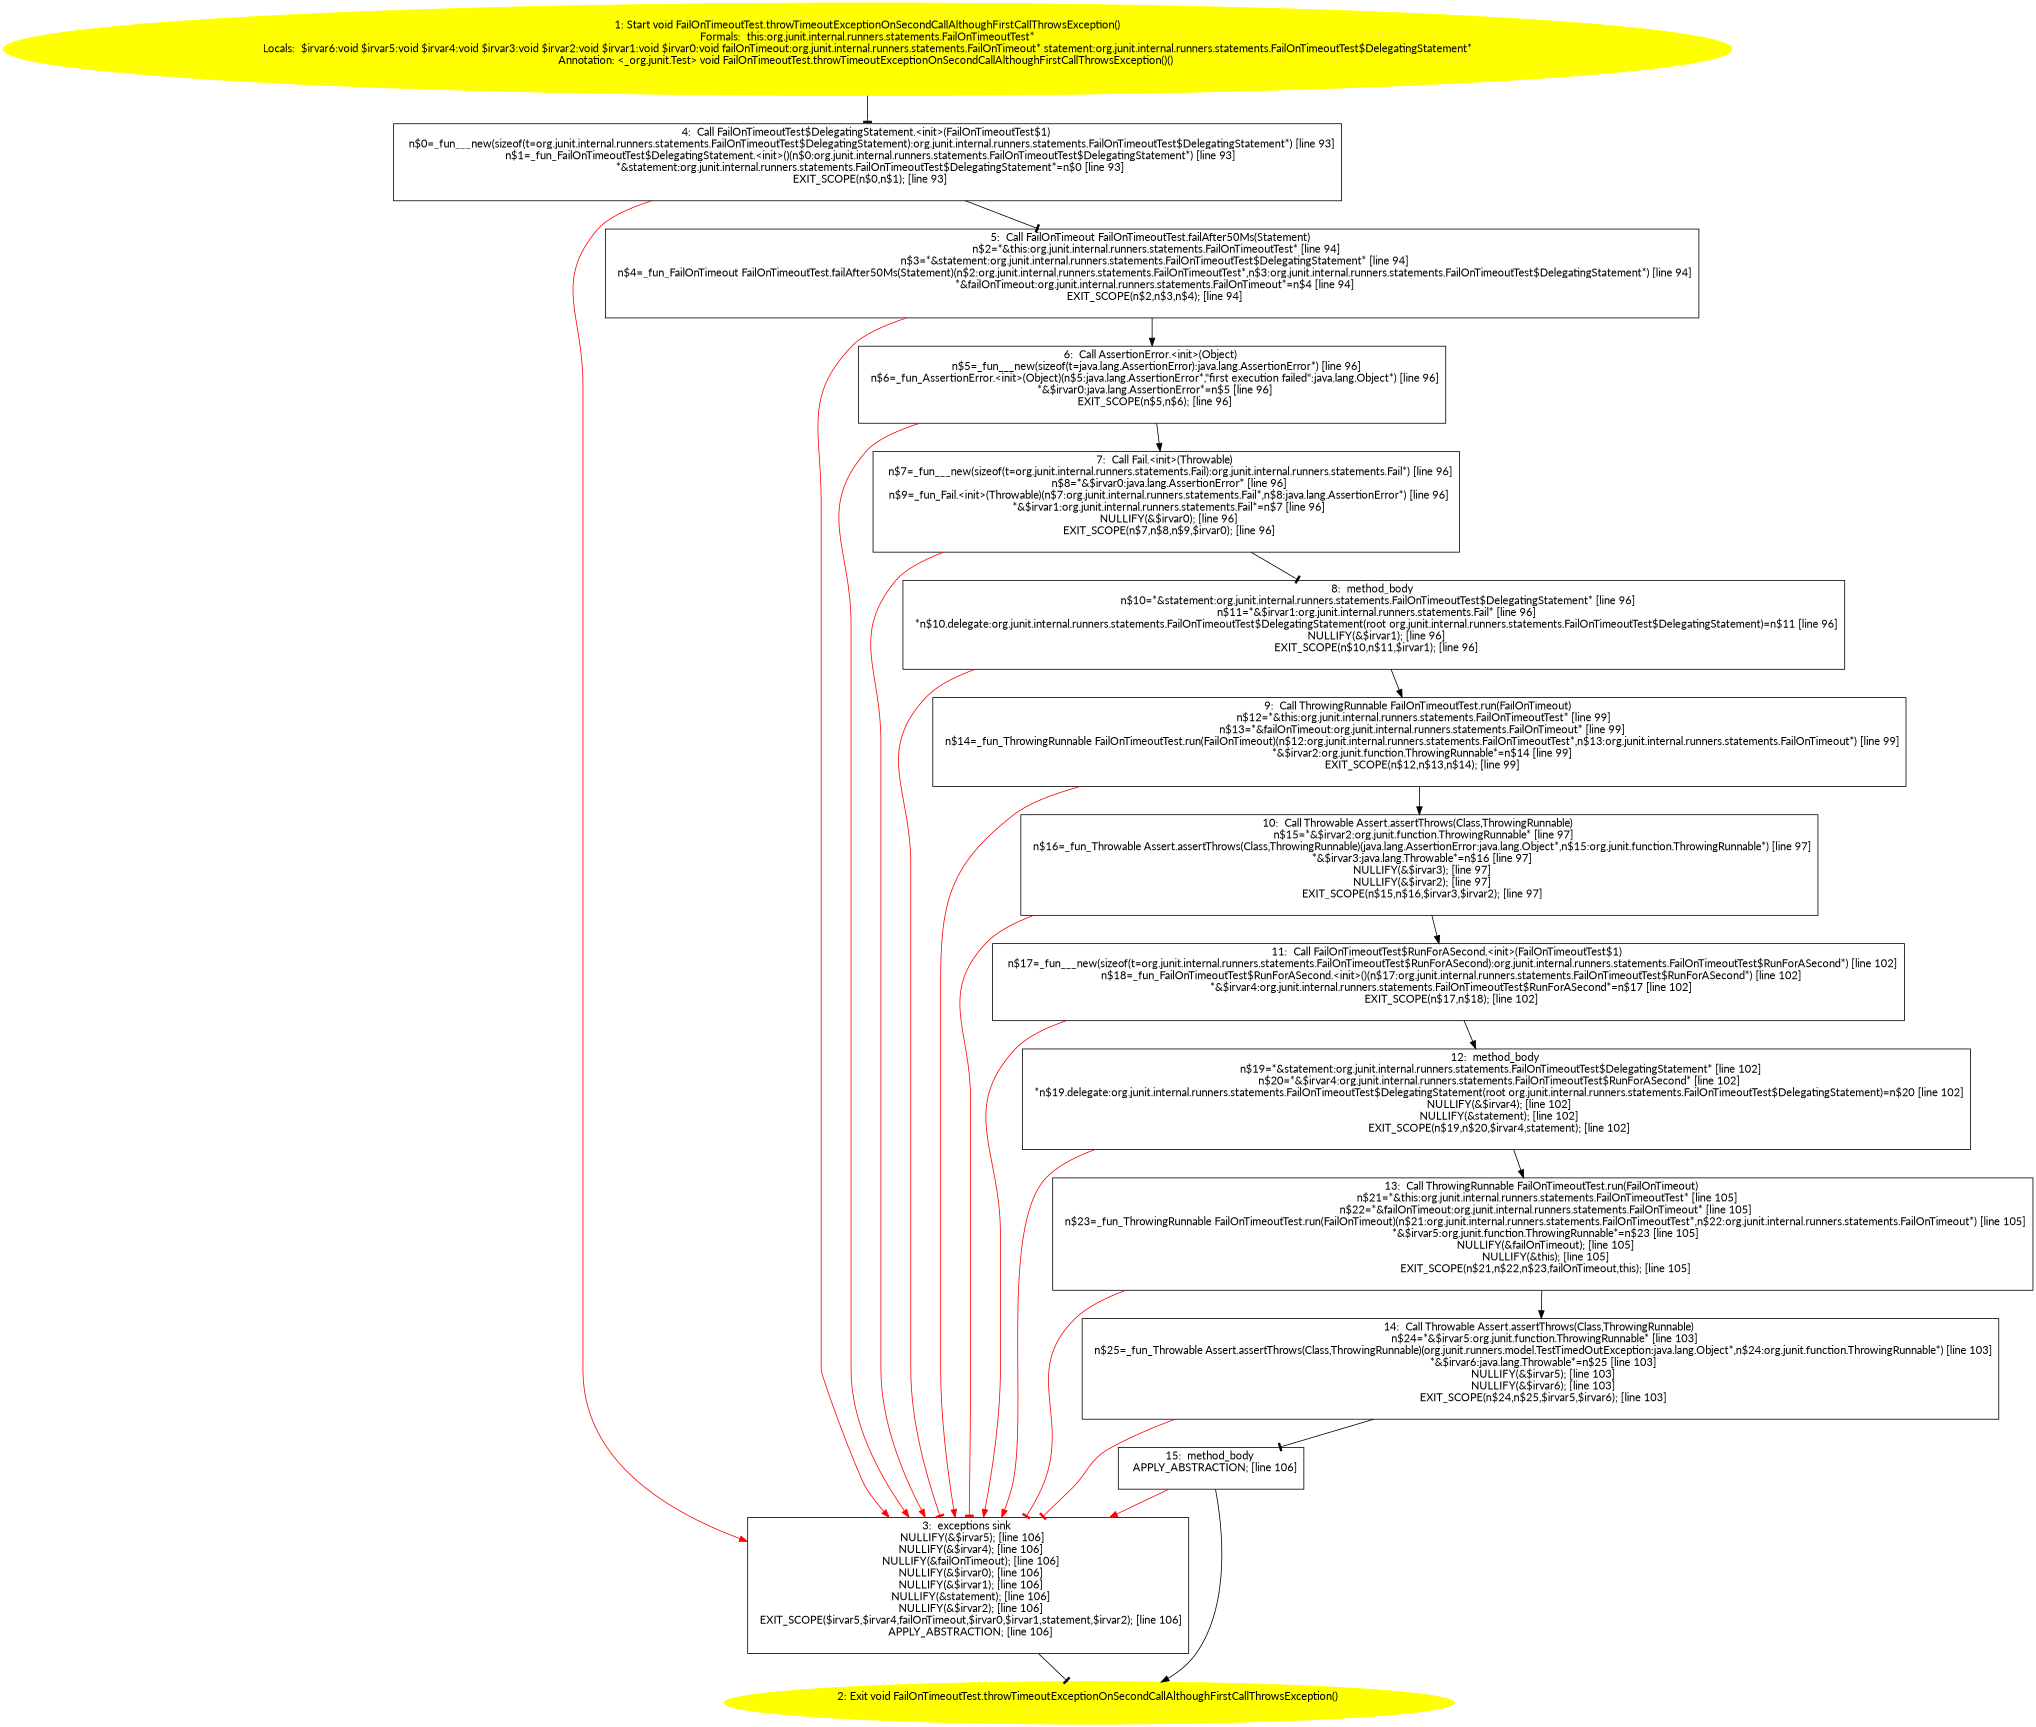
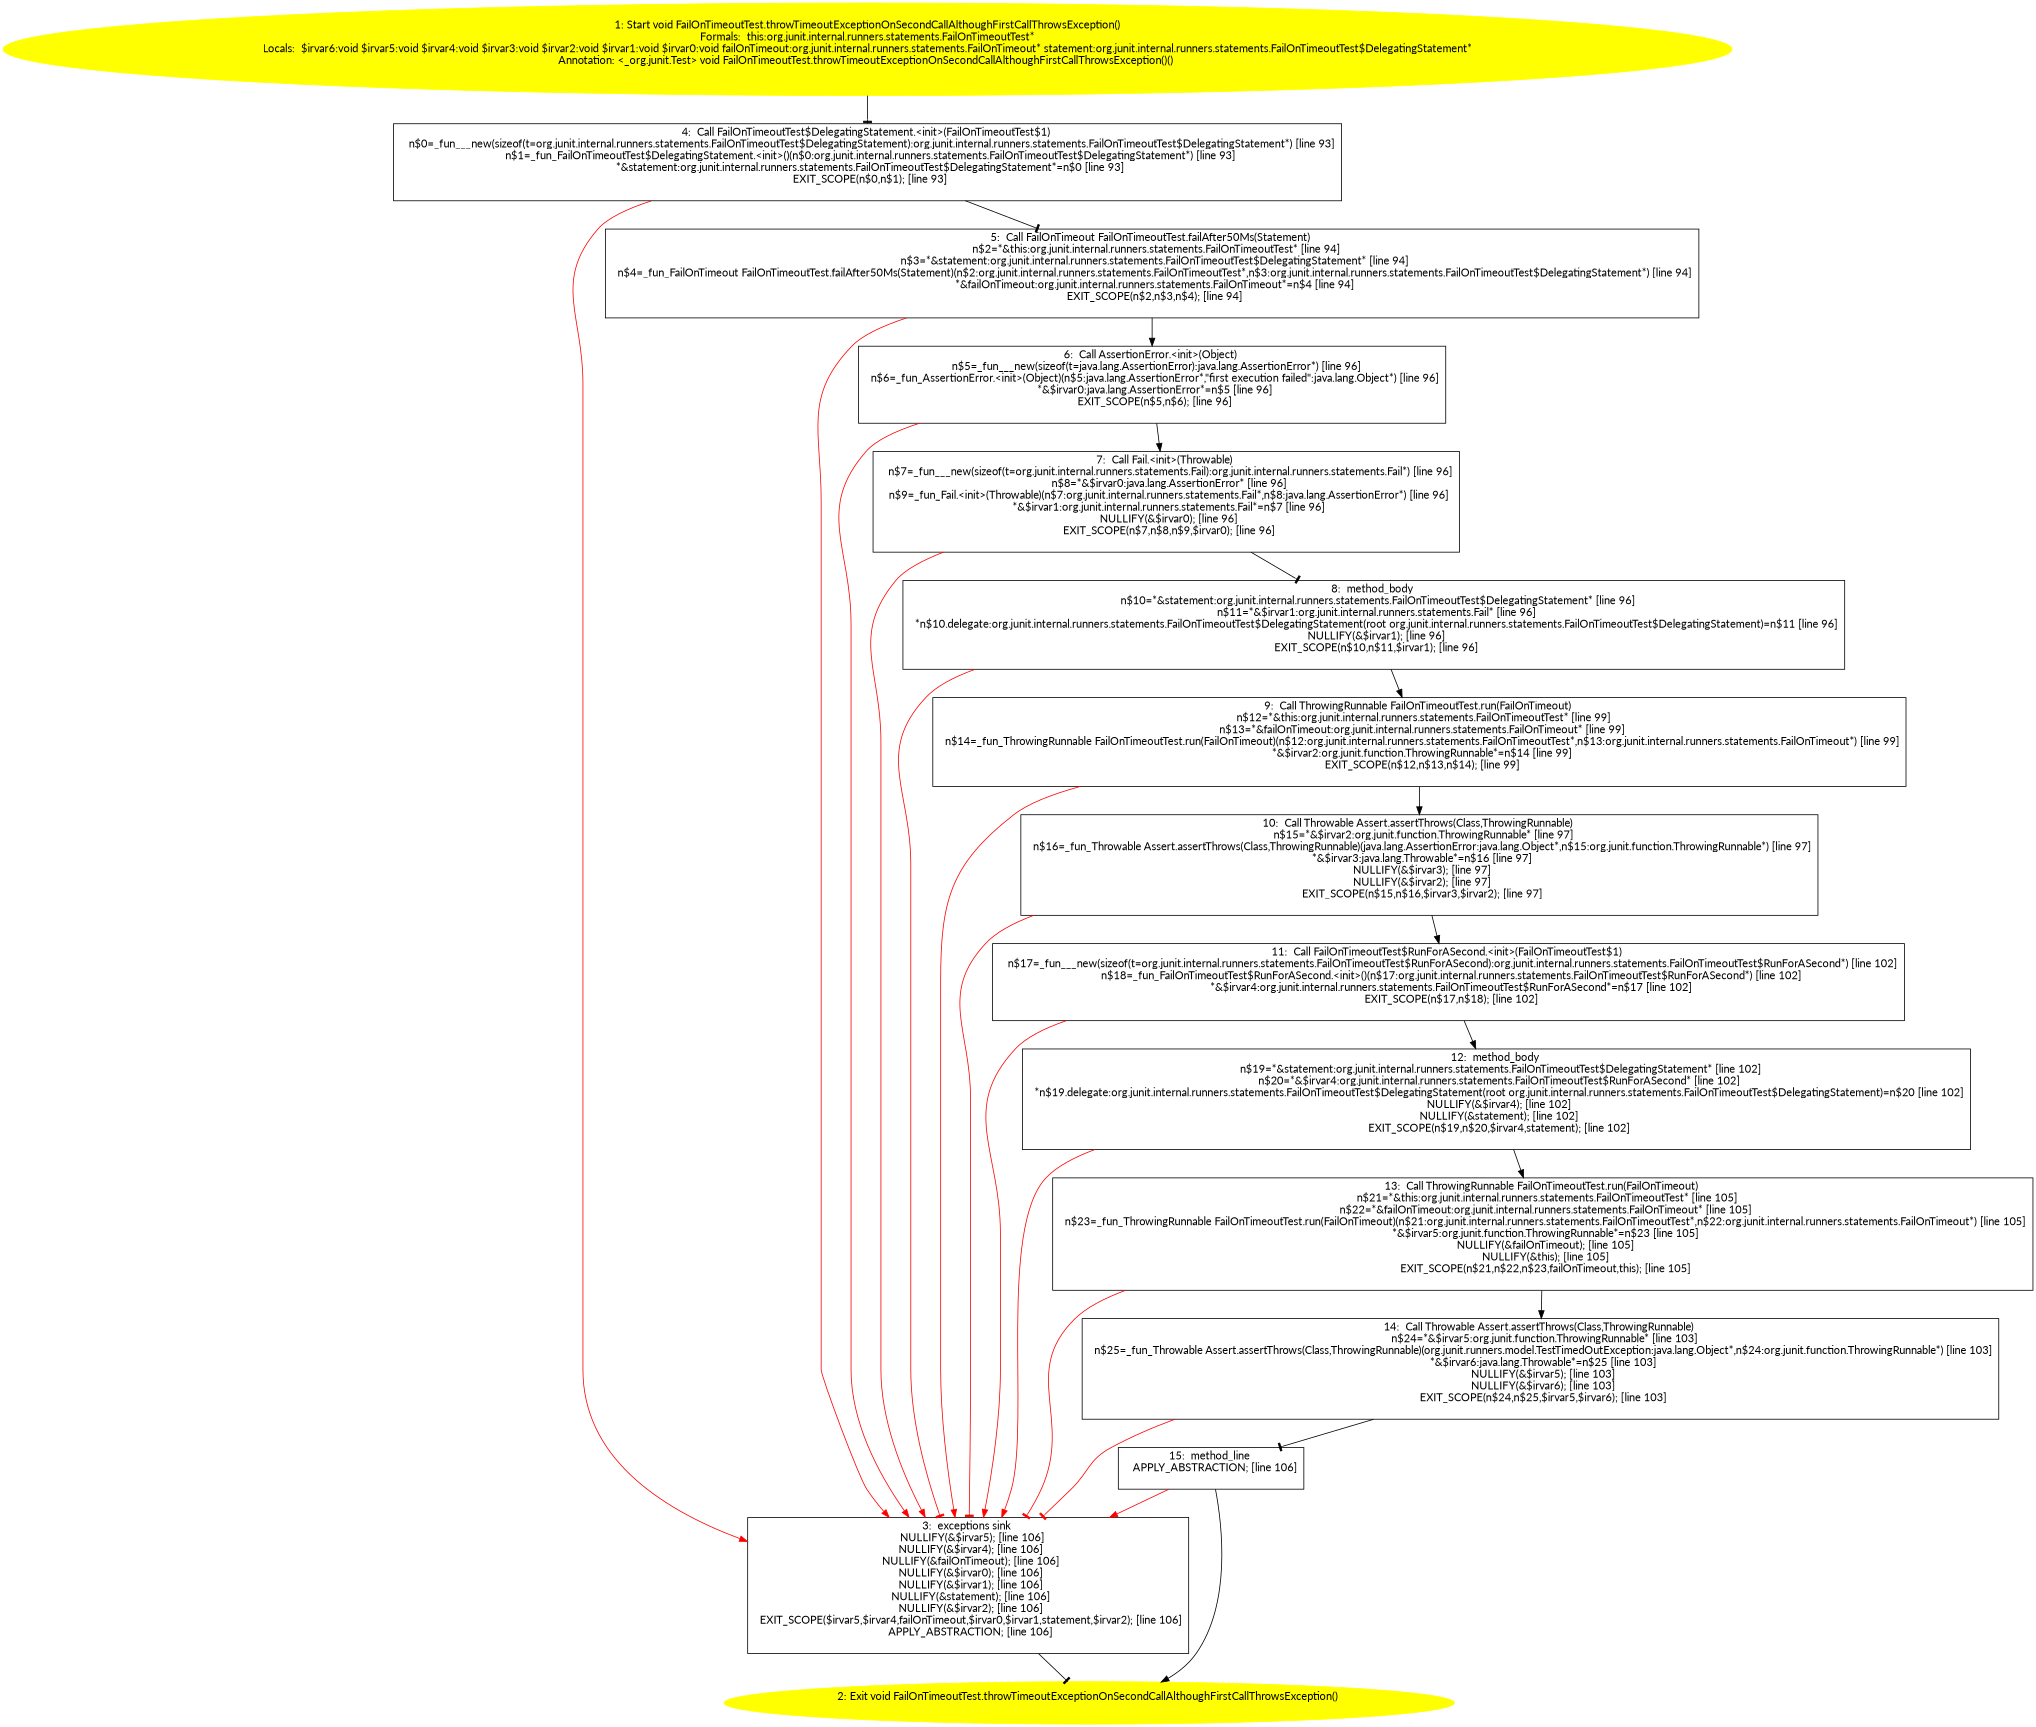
  digraph {
    fontname=Lato
    node [fontname=Lato shape=box]
    edge [arrowhead=normal fontname=Lato]
    n1 [color=yellow label="1: Start void FailOnTimeoutTest.throwTimeoutExceptionOnSecondCallAlthoughFirstCallThrowsException()\nFormals:  this:org.junit.internal.runners.statements.FailOnTimeoutTest*\nLocals:  $irvar6:void $irvar5:void $irvar4:void $irvar3:void $irvar2:void $irvar1:void $irvar0:void failOnTimeout:org.junit.internal.runners.statements.FailOnTimeout* statement:org.junit.internal.runners.statements.FailOnTimeoutTest$DelegatingStatement*\nAnnotation: <_org.junit.Test> void FailOnTimeoutTest.throwTimeoutExceptionOnSecondCallAlthoughFirstCallThrowsException()() \n  " style=filled shape=""]
    n2 [label="4:  Call FailOnTimeoutTest$DelegatingStatement.<init>(FailOnTimeoutTest$1) \n   n$0=_fun___new(sizeof(t=org.junit.internal.runners.statements.FailOnTimeoutTest$DelegatingStatement):org.junit.internal.runners.statements.FailOnTimeoutTest$DelegatingStatement*) [line 93]\n  n$1=_fun_FailOnTimeoutTest$DelegatingStatement.<init>()(n$0:org.junit.internal.runners.statements.FailOnTimeoutTest$DelegatingStatement*) [line 93]\n  *&statement:org.junit.internal.runners.statements.FailOnTimeoutTest$DelegatingStatement*=n$0 [line 93]\n  EXIT_SCOPE(n$0,n$1); [line 93]\n "]
    n3 [label="3:  exceptions sink \n   NULLIFY(&$irvar5); [line 106]\n  NULLIFY(&$irvar4); [line 106]\n  NULLIFY(&failOnTimeout); [line 106]\n  NULLIFY(&$irvar0); [line 106]\n  NULLIFY(&$irvar1); [line 106]\n  NULLIFY(&statement); [line 106]\n  NULLIFY(&$irvar2); [line 106]\n  EXIT_SCOPE($irvar5,$irvar4,failOnTimeout,$irvar0,$irvar1,statement,$irvar2); [line 106]\n  APPLY_ABSTRACTION; [line 106]\n "]
    n4 [label="5:  Call FailOnTimeout FailOnTimeoutTest.failAfter50Ms(Statement) \n   n$2=*&this:org.junit.internal.runners.statements.FailOnTimeoutTest* [line 94]\n  n$3=*&statement:org.junit.internal.runners.statements.FailOnTimeoutTest$DelegatingStatement* [line 94]\n  n$4=_fun_FailOnTimeout FailOnTimeoutTest.failAfter50Ms(Statement)(n$2:org.junit.internal.runners.statements.FailOnTimeoutTest*,n$3:org.junit.internal.runners.statements.FailOnTimeoutTest$DelegatingStatement*) [line 94]\n  *&failOnTimeout:org.junit.internal.runners.statements.FailOnTimeout*=n$4 [line 94]\n  EXIT_SCOPE(n$2,n$3,n$4); [line 94]\n "]
    n5 [color=yellow label="2: Exit void FailOnTimeoutTest.throwTimeoutExceptionOnSecondCallAlthoughFirstCallThrowsException() \n  " style=filled shape=""]
    n6 [label="6:  Call AssertionError.<init>(Object) \n   n$5=_fun___new(sizeof(t=java.lang.AssertionError):java.lang.AssertionError*) [line 96]\n  n$6=_fun_AssertionError.<init>(Object)(n$5:java.lang.AssertionError*,\"first execution failed\":java.lang.Object*) [line 96]\n  *&$irvar0:java.lang.AssertionError*=n$5 [line 96]\n  EXIT_SCOPE(n$5,n$6); [line 96]\n "]
    n7 [label="7:  Call Fail.<init>(Throwable) \n   n$7=_fun___new(sizeof(t=org.junit.internal.runners.statements.Fail):org.junit.internal.runners.statements.Fail*) [line 96]\n  n$8=*&$irvar0:java.lang.AssertionError* [line 96]\n  n$9=_fun_Fail.<init>(Throwable)(n$7:org.junit.internal.runners.statements.Fail*,n$8:java.lang.AssertionError*) [line 96]\n  *&$irvar1:org.junit.internal.runners.statements.Fail*=n$7 [line 96]\n  NULLIFY(&$irvar0); [line 96]\n  EXIT_SCOPE(n$7,n$8,n$9,$irvar0); [line 96]\n "]
    n8 [label="8:  method_body \n   n$10=*&statement:org.junit.internal.runners.statements.FailOnTimeoutTest$DelegatingStatement* [line 96]\n  n$11=*&$irvar1:org.junit.internal.runners.statements.Fail* [line 96]\n  *n$10.delegate:org.junit.internal.runners.statements.FailOnTimeoutTest$DelegatingStatement(root org.junit.internal.runners.statements.FailOnTimeoutTest$DelegatingStatement)=n$11 [line 96]\n  NULLIFY(&$irvar1); [line 96]\n  EXIT_SCOPE(n$10,n$11,$irvar1); [line 96]\n "]
    n9 [label="9:  Call ThrowingRunnable FailOnTimeoutTest.run(FailOnTimeout) \n   n$12=*&this:org.junit.internal.runners.statements.FailOnTimeoutTest* [line 99]\n  n$13=*&failOnTimeout:org.junit.internal.runners.statements.FailOnTimeout* [line 99]\n  n$14=_fun_ThrowingRunnable FailOnTimeoutTest.run(FailOnTimeout)(n$12:org.junit.internal.runners.statements.FailOnTimeoutTest*,n$13:org.junit.internal.runners.statements.FailOnTimeout*) [line 99]\n  *&$irvar2:org.junit.function.ThrowingRunnable*=n$14 [line 99]\n  EXIT_SCOPE(n$12,n$13,n$14); [line 99]\n "]
    n10 [label="10:  Call Throwable Assert.assertThrows(Class,ThrowingRunnable) \n   n$15=*&$irvar2:org.junit.function.ThrowingRunnable* [line 97]\n  n$16=_fun_Throwable Assert.assertThrows(Class,ThrowingRunnable)(java.lang.AssertionError:java.lang.Object*,n$15:org.junit.function.ThrowingRunnable*) [line 97]\n  *&$irvar3:java.lang.Throwable*=n$16 [line 97]\n  NULLIFY(&$irvar3); [line 97]\n  NULLIFY(&$irvar2); [line 97]\n  EXIT_SCOPE(n$15,n$16,$irvar3,$irvar2); [line 97]\n "]
    n11 [label="11:  Call FailOnTimeoutTest$RunForASecond.<init>(FailOnTimeoutTest$1) \n   n$17=_fun___new(sizeof(t=org.junit.internal.runners.statements.FailOnTimeoutTest$RunForASecond):org.junit.internal.runners.statements.FailOnTimeoutTest$RunForASecond*) [line 102]\n  n$18=_fun_FailOnTimeoutTest$RunForASecond.<init>()(n$17:org.junit.internal.runners.statements.FailOnTimeoutTest$RunForASecond*) [line 102]\n  *&$irvar4:org.junit.internal.runners.statements.FailOnTimeoutTest$RunForASecond*=n$17 [line 102]\n  EXIT_SCOPE(n$17,n$18); [line 102]\n "]
    n12 [label="12:  method_body \n   n$19=*&statement:org.junit.internal.runners.statements.FailOnTimeoutTest$DelegatingStatement* [line 102]\n  n$20=*&$irvar4:org.junit.internal.runners.statements.FailOnTimeoutTest$RunForASecond* [line 102]\n  *n$19.delegate:org.junit.internal.runners.statements.FailOnTimeoutTest$DelegatingStatement(root org.junit.internal.runners.statements.FailOnTimeoutTest$DelegatingStatement)=n$20 [line 102]\n  NULLIFY(&$irvar4); [line 102]\n  NULLIFY(&statement); [line 102]\n  EXIT_SCOPE(n$19,n$20,$irvar4,statement); [line 102]\n "]
    n13 [label="13:  Call ThrowingRunnable FailOnTimeoutTest.run(FailOnTimeout) \n   n$21=*&this:org.junit.internal.runners.statements.FailOnTimeoutTest* [line 105]\n  n$22=*&failOnTimeout:org.junit.internal.runners.statements.FailOnTimeout* [line 105]\n  n$23=_fun_ThrowingRunnable FailOnTimeoutTest.run(FailOnTimeout)(n$21:org.junit.internal.runners.statements.FailOnTimeoutTest*,n$22:org.junit.internal.runners.statements.FailOnTimeout*) [line 105]\n  *&$irvar5:org.junit.function.ThrowingRunnable*=n$23 [line 105]\n  NULLIFY(&failOnTimeout); [line 105]\n  NULLIFY(&this); [line 105]\n  EXIT_SCOPE(n$21,n$22,n$23,failOnTimeout,this); [line 105]\n "]
    n14 [label="14:  Call Throwable Assert.assertThrows(Class,ThrowingRunnable) \n   n$24=*&$irvar5:org.junit.function.ThrowingRunnable* [line 103]\n  n$25=_fun_Throwable Assert.assertThrows(Class,ThrowingRunnable)(org.junit.runners.model.TestTimedOutException:java.lang.Object*,n$24:org.junit.function.ThrowingRunnable*) [line 103]\n  *&$irvar6:java.lang.Throwable*=n$25 [line 103]\n  NULLIFY(&$irvar5); [line 103]\n  NULLIFY(&$irvar6); [line 103]\n  EXIT_SCOPE(n$24,n$25,$irvar5,$irvar6); [line 103]\n "]
-   n15 [label="15:  method_body \n   APPLY_ABSTRACTION; [line 106]\n "]
+   n15 [label="15:  method_line \n   APPLY_ABSTRACTION; [line 106]\n "]
    n1 -> n2 [arrowhead=tee]
    n2 -> n3 [color=red]
    n2 -> n4 [arrowhead=tee]
    n3 -> n5 [arrowhead=tee]
    n4 -> n3 [color=red]
    n4 -> n6
    n6 -> n3 [color=red]
    n6 -> n7
    n7 -> n3 [color=red]
    n7 -> n8 [arrowhead=tee]
    n8 -> n3 [color=red arrowhead=tee]
    n8 -> n9
    n9 -> n3 [color=red]
    n9 -> n10
    n10 -> n3 [color=red arrowhead=tee]
    n10 -> n11
    n11 -> n3 [color=red]
    n11 -> n12
    n12 -> n3 [color=red]
    n12 -> n13
    n13 -> n3 [color=red arrowhead=tee]
    n13 -> n14
    n14 -> n3 [color=red arrowhead=tee]
    n14 -> n15 [arrowhead=tee]
    n15 -> n3 [color=red]
    n15 -> n5
  }
